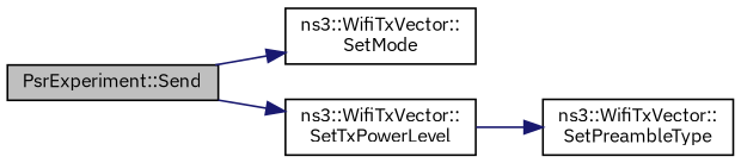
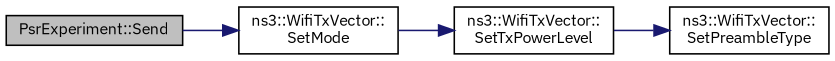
  digraph {
    fontname="IBM Plex Sans"
    rankdir=LR
    node [color=black fillcolor=white fontname="IBM Plex Sans" fontsize=10 shape=record style=filled]
    edge [color=midnightblue fontname="IBM Plex Sans" fontsize=10 labelfontname=Helvetica labelfontsize=10 style=solid]
    n1 [fillcolor=grey75 fontcolor=black height=0.2 label="PsrExperiment::Send" width=0.4]
    n2 [height=0.2 label="ns3::WifiTxVector::\lSetMode" width=0.4]
    n3 [height=0.2 label="ns3::WifiTxVector::\lSetTxPowerLevel" width=0.4]
    n4 [height=0.2 label="ns3::WifiTxVector::\lSetPreambleType" width=0.4]
    n1 -> n2
-   n1 -> n3
+   n2 -> n3
    n3 -> n4
  }
